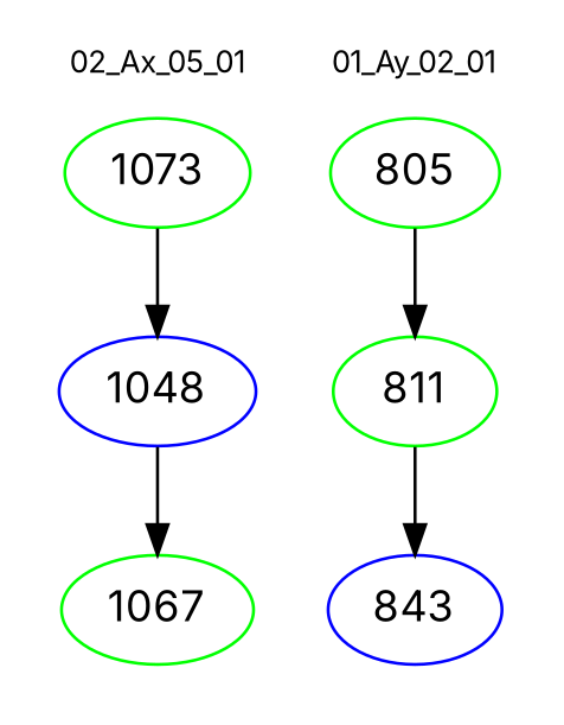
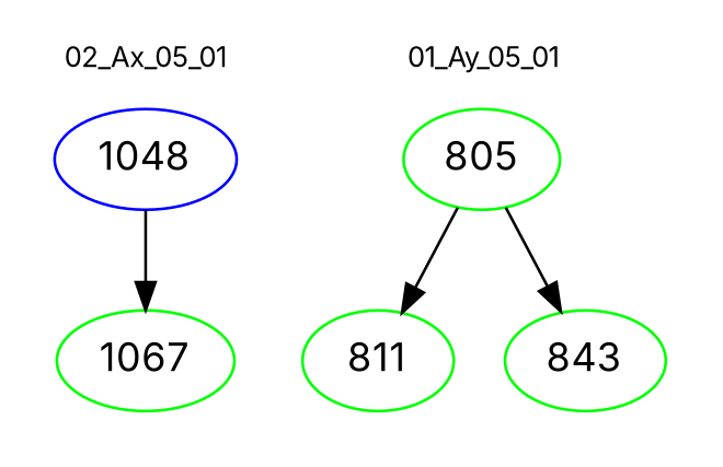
  digraph {
    fontname=Inter
    node [color=green fontname=Inter]
    edge [color=black fontname=Inter]
-   n1 [label=1073]
    n2 [color=blue label=1048]
    n3 [label=1067]
    n4 [label=805]
    n5 [label=811]
-   n6 [color=blue label=843]
+   n6 [label=843]
    subgraph cluster_1 {
      color=white
      fontsize=10
      label="02_Ax_05_01"
-     n1
      n2
      n3
    }
    subgraph cluster_2 {
      color=white
      fontsize=10
-     label="01_Ay_02_01"
+     label="01_Ay_05_01"
      n4
      n5
      n6
    }
-   n1 -> n2
    n2 -> n3
    n4 -> n5
-   n5 -> n6
+   n4 -> n6
  }
